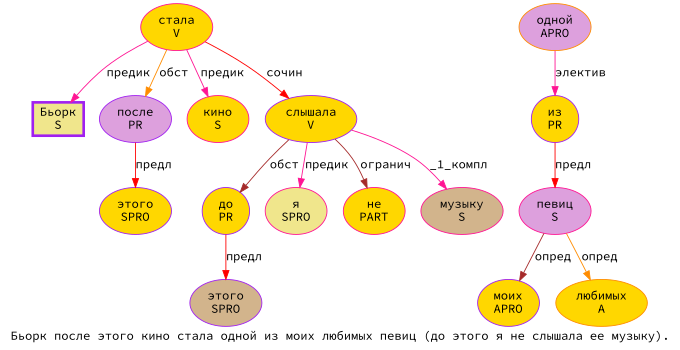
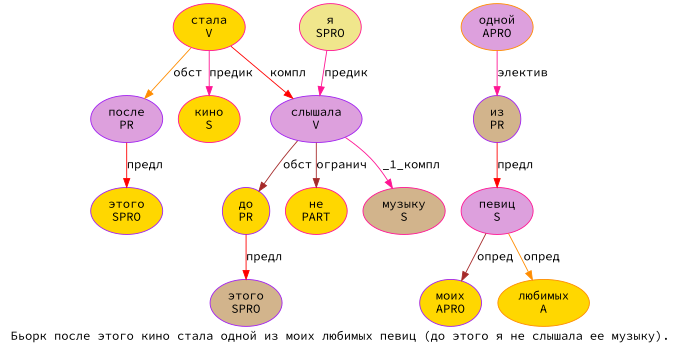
  digraph {
    fontname="Source Code Pro"
    label="Бьорк после этого кино стала одной из моих любимых певиц (до этого я не слышала ее музыку)."
    node [color=purple fillcolor=gold fontname="Source Code Pro" penwidth=1 shape=ellipse style=filled]
    edge [color=deeppink fontname="Source Code Pro"]
-   n1 [fillcolor=khaki label="Бьорк\nS" penwidth=3 shape=box]
    n2 [fillcolor=plum label="после\nPR"]
    n3 [label="этого\nSPRO"]
    n4 [color=deeppink label="кино\nS"]
    n5 [color=deeppink label="стала\nV"]
-   n6 [label="слышала\nV"]
+   n6 [fillcolor=plum label="слышала\nV"]
    n7 [color=darkorange fillcolor=plum label="одной\nAPRO"]
-   n8 [label="из\nPR"]
+   n8 [fillcolor=tan label="из\nPR"]
    n9 [label="до\nPR"]
    n10 [color=deeppink fillcolor=khaki label="я\nSPRO"]
    n11 [color=deeppink label="не\nPART"]
    n12 [color=deeppink fillcolor=tan label="музыку\nS"]
    n13 [color=deeppink fillcolor=plum label="певиц\nS"]
    n14 [label="моих\nAPRO"]
    n15 [color=darkorange label="любимых\nA"]
    n16 [fillcolor=tan label="этого\nSPRO"]
    n2 -> n3 [color=red label="предл"]
-   n5 -> n1 [label="предик"]
    n5 -> n2 [color=darkorange label="обст"]
    n5 -> n4 [label="предик"]
-   n5 -> n6 [color=red label="сочин"]
+   n5 -> n6 [color=red label="компл"]
    n6 -> n9 [color=brown label="обст"]
-   n6 -> n10 [label="предик"]
+   n10 -> n6 [label="предик"]
    n6 -> n11 [color=brown label="огранич"]
    n6 -> n12 [label="_1_компл"]
    n7 -> n8 [label="электив"]
    n8 -> n13 [color=red label="предл"]
    n9 -> n16 [color=red label="предл"]
    n13 -> n14 [color=brown label="опред"]
    n13 -> n15 [color=darkorange label="опред"]
  }
